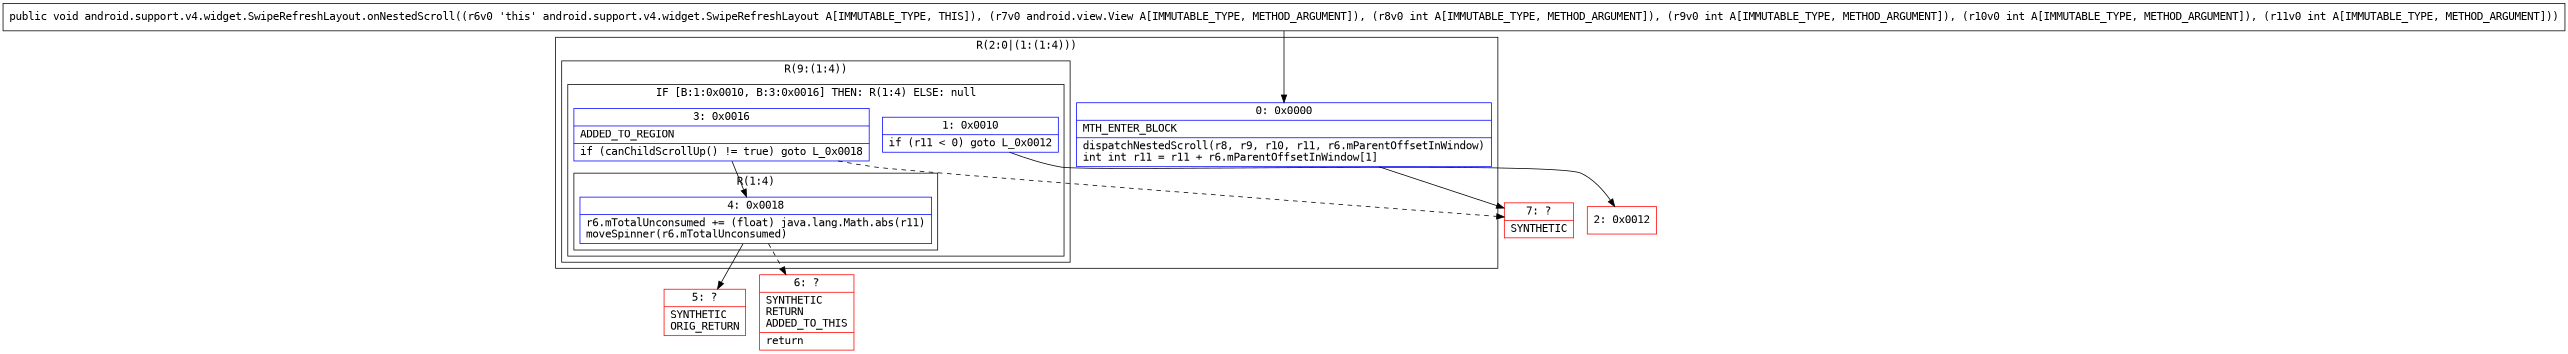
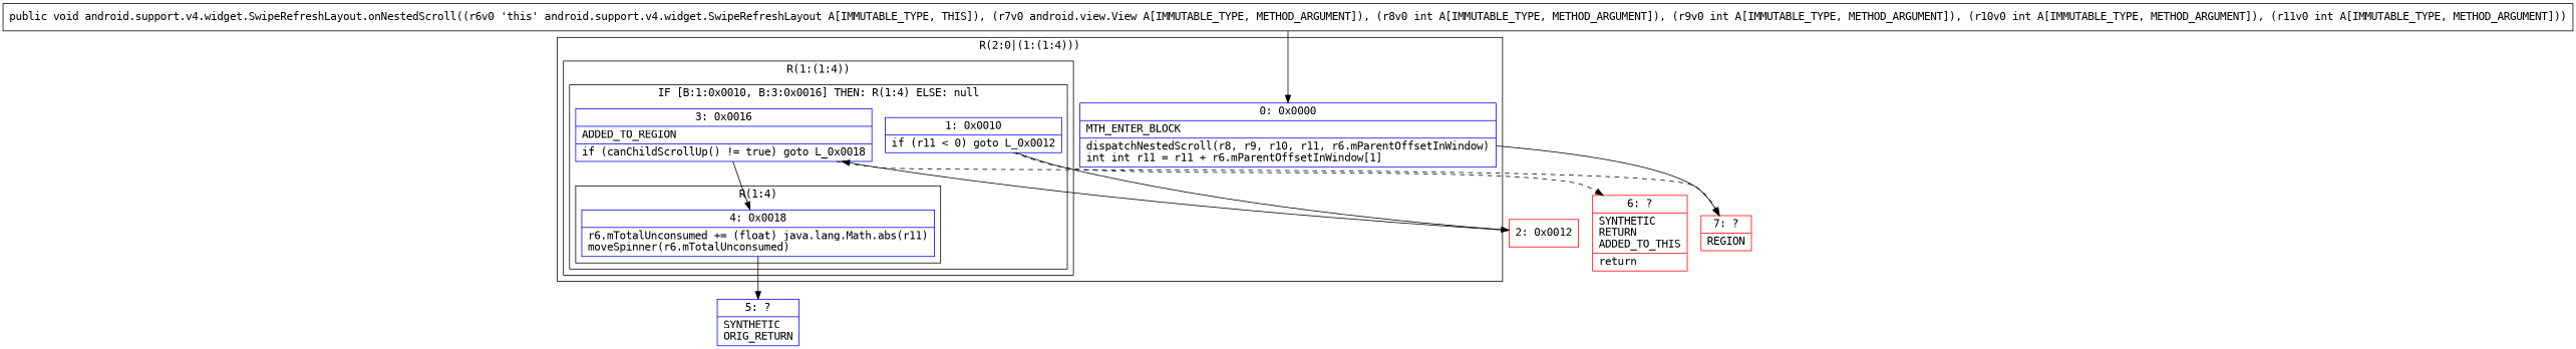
  digraph {
    fontname="DejaVu Sans Mono"
    node [color=blue fontname="DejaVu Sans Mono" shape=record]
    edge [fontname="DejaVu Sans Mono"]
    n1 [label="{4\:\ 0x0018|r6.mTotalUnconsumed += (float) java.lang.Math.abs(r11)\lmoveSpinner(r6.mTotalUnconsumed)\l}"]
    n2 [label="{1\:\ 0x0010|if (r11 \< 0) goto L_0x0012\l}"]
    n3 [label="{3\:\ 0x0016|ADDED_TO_REGION\l|if (canChildScrollUp() != true) goto L_0x0018\l}"]
    n4 [label="{0\:\ 0x0000|MTH_ENTER_BLOCK\l|dispatchNestedScroll(r8, r9, r10, r11, r6.mParentOffsetInWindow)\lint int r11 = r11 + r6.mParentOffsetInWindow[1]\l}"]
-   n5 [color=red label="{5\:\ ?|SYNTHETIC\lORIG_RETURN\l}"]
+   n5 [label="{5\:\ ?|SYNTHETIC\lORIG_RETURN\l}"]
    n6 [color=red label="{2\:\ 0x0012}"]
    n7 [color=red label="{6\:\ ?|SYNTHETIC\lRETURN\lADDED_TO_THIS\l|return\l}"]
-   n8 [color=red label="{7\:\ ?|SYNTHETIC\l}"]
+   n8 [color=red label="{7\:\ ?|REGION\l}"]
    n9 [label="{public void android.support.v4.widget.SwipeRefreshLayout.onNestedScroll((r6v0 'this' android.support.v4.widget.SwipeRefreshLayout A[IMMUTABLE_TYPE, THIS]), (r7v0 android.view.View A[IMMUTABLE_TYPE, METHOD_ARGUMENT]), (r8v0 int A[IMMUTABLE_TYPE, METHOD_ARGUMENT]), (r9v0 int A[IMMUTABLE_TYPE, METHOD_ARGUMENT]), (r10v0 int A[IMMUTABLE_TYPE, METHOD_ARGUMENT]), (r11v0 int A[IMMUTABLE_TYPE, METHOD_ARGUMENT])) }" color=""]
    subgraph cluster_1 {
      label="R(2:0|(1:(1:4)))"
      n4
      subgraph cluster_2 {
-       label="R(9:(1:4))"
+       label="R(1:(1:4))"
        subgraph cluster_3 {
          label="IF [B:1:0x0010, B:3:0x0016] THEN: R(1:4) ELSE: null"
          n2
          n3
          subgraph cluster_4 {
            label="R(1:4)"
            n1
          }
        }
      }
    }
    n1 -> n5
    n2 -> n6
-   n1 -> n7 [style=dashed]
+   n2 -> n7 [style=dashed]
    n3 -> n1
    n3 -> n8 [style=dashed]
    n4 -> n8
+   n6 -> n3
    n9 -> n4
  }
